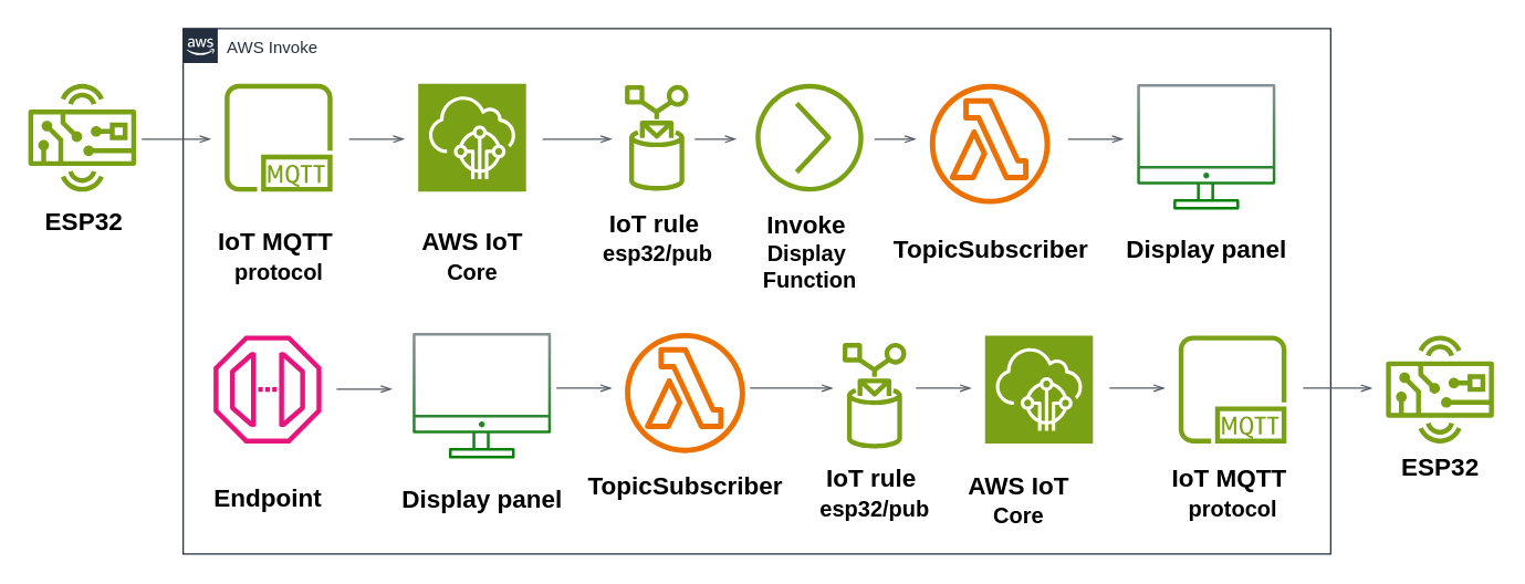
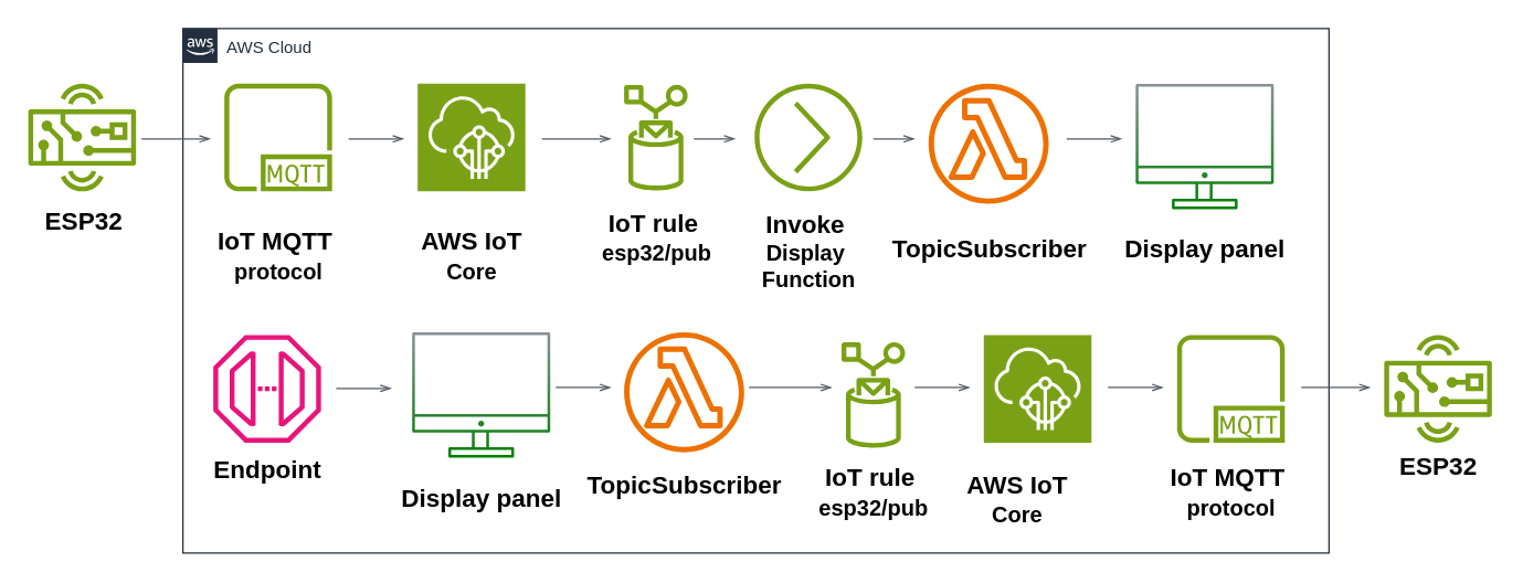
  <mxCell id="0" />
  <mxCell id="1" parent="0" />
  <mxCell id="2" value="" style="sketch=0;outlineConnect=0;fontColor=#232F3E;gradientColor=none;fillColor=#7AA116;strokeColor=none;dashed=0;verticalLabelPosition=bottom;verticalAlign=top;align=center;html=1;fontSize=12;fontStyle=0;aspect=fixed;pointerEvents=1;shape=mxgraph.aws4.hardware_board;" vertex="1" parent="1"><mxGeometry x="20" y="60" width="78" height="78" as="geometry" /></mxCell>
  <mxCell id="3" value="" style="sketch=0;outlineConnect=0;fontColor=#232F3E;gradientColor=none;fillColor=#7AA116;strokeColor=none;dashed=0;verticalLabelPosition=bottom;verticalAlign=top;align=center;html=1;fontSize=12;fontStyle=0;aspect=fixed;pointerEvents=1;shape=mxgraph.aws4.hardware_board;" vertex="1" parent="1"><mxGeometry x="1002" y="242" width="78" height="78" as="geometry" /></mxCell>
  <mxCell id="4" value="&lt;font style=&quot;font-size: 18px;&quot;&gt;&lt;b&gt;ESP32&lt;/b&gt;&lt;/font&gt;" style="text;html=1;align=center;verticalAlign=middle;resizable=0;points=[];autosize=1;strokeColor=none;fillColor=none;" vertex="1" parent="1"><mxGeometry x="20" y="140" width="80" height="40" as="geometry" /></mxCell>
  <mxCell id="5" value="&lt;font style=&quot;font-size: 18px;&quot;&gt;&lt;b&gt;ESP32&lt;/b&gt;&lt;/font&gt;" style="text;html=1;align=center;verticalAlign=middle;resizable=0;points=[];autosize=1;strokeColor=none;fillColor=none;" vertex="1" parent="1"><mxGeometry x="1001" y="318" width="80" height="40" as="geometry" /></mxCell>
  <mxCell id="6" value="" style="sketch=0;outlineConnect=0;fontColor=#232F3E;gradientColor=none;fillColor=#7AA116;strokeColor=none;dashed=0;verticalLabelPosition=bottom;verticalAlign=top;align=center;html=1;fontSize=12;fontStyle=0;aspect=fixed;pointerEvents=1;shape=mxgraph.aws4.mqtt_protocol;" vertex="1" parent="1"><mxGeometry x="162" y="60" width="78" height="78" as="geometry" /></mxCell>
  <mxCell id="7" value="" style="sketch=0;points=[[0,0,0],[0.25,0,0],[0.5,0,0],[0.75,0,0],[1,0,0],[0,1,0],[0.25,1,0],[0.5,1,0],[0.75,1,0],[1,1,0],[0,0.25,0],[0,0.5,0],[0,0.75,0],[1,0.25,0],[1,0.5,0],[1,0.75,0]];outlineConnect=0;fontColor=#232F3E;fillColor=#7AA116;strokeColor=#ffffff;dashed=0;verticalLabelPosition=bottom;verticalAlign=top;align=center;html=1;fontSize=12;fontStyle=0;aspect=fixed;shape=mxgraph.aws4.resourceIcon;resIcon=mxgraph.aws4.iot_core;" vertex="1" parent="1"><mxGeometry x="302" y="60" width="78" height="78" as="geometry" /></mxCell>
  <mxCell id="8" value="" style="sketch=0;outlineConnect=0;fontColor=#232F3E;gradientColor=none;fillColor=#7AA116;strokeColor=none;dashed=0;verticalLabelPosition=bottom;verticalAlign=top;align=center;html=1;fontSize=12;fontStyle=0;aspect=fixed;pointerEvents=1;shape=mxgraph.aws4.rule;" vertex="1" parent="1"><mxGeometry x="451.5" y="60" width="46" height="78" as="geometry" /></mxCell>
  <mxCell id="9" value="" style="sketch=0;outlineConnect=0;fontColor=#232F3E;gradientColor=none;fillColor=#7AA116;strokeColor=none;dashed=0;verticalLabelPosition=bottom;verticalAlign=top;align=center;html=1;fontSize=12;fontStyle=0;aspect=fixed;pointerEvents=1;shape=mxgraph.aws4.action;" vertex="1" parent="1"><mxGeometry x="546" y="60" width="78" height="78" as="geometry" /></mxCell>
  <mxCell id="10" value="" style="sketch=0;outlineConnect=0;fontColor=#232F3E;gradientColor=none;fillColor=#ED7100;strokeColor=none;dashed=0;verticalLabelPosition=bottom;verticalAlign=top;align=center;html=1;fontSize=12;fontStyle=0;aspect=fixed;pointerEvents=1;shape=mxgraph.aws4.lambda_function;" vertex="1" parent="1"><mxGeometry x="672" y="60" width="87" height="87" as="geometry" /></mxCell>
  <mxCell id="11" value="" style="sketch=0;outlineConnect=0;gradientColor=green;fontColor=#545B64;strokeColor=green;fillColor=#879196;dashed=0;verticalLabelPosition=bottom;verticalAlign=top;align=center;html=1;fontSize=12;fontStyle=0;aspect=fixed;shape=mxgraph.aws4.illustration_desktop;pointerEvents=1" vertex="1" parent="1"><mxGeometry x="822" y="60" width="100" height="91" as="geometry" /></mxCell>
  <mxCell id="12" value="" style="sketch=0;outlineConnect=0;gradientColor=green;fontColor=#545B64;strokeColor=green;fillColor=#879196;dashed=0;verticalLabelPosition=bottom;verticalAlign=top;align=center;html=1;fontSize=12;fontStyle=0;aspect=fixed;shape=mxgraph.aws4.illustration_desktop;pointerEvents=1" vertex="1" parent="1"><mxGeometry x="298" y="240" width="100" height="91" as="geometry" /></mxCell>
  <mxCell id="13" value="" style="sketch=0;outlineConnect=0;fontColor=#232F3E;gradientColor=none;fillColor=#7AA116;strokeColor=none;dashed=0;verticalLabelPosition=bottom;verticalAlign=top;align=center;html=1;fontSize=12;fontStyle=0;aspect=fixed;pointerEvents=1;shape=mxgraph.aws4.rule;" vertex="1" parent="1"><mxGeometry x="609" y="246.5" width="46" height="78" as="geometry" /></mxCell>
  <mxCell id="14" value="&lt;font style=&quot;font-size: 18px;&quot;&gt;&lt;b&gt;IoT MQTT&amp;nbsp;&lt;/b&gt;&lt;/font&gt;&lt;div&gt;&lt;font size=&quot;3&quot; style=&quot;&quot;&gt;&lt;b&gt;protocol&lt;/b&gt;&lt;/font&gt;&lt;/div&gt;" style="text;html=1;align=center;verticalAlign=middle;resizable=0;points=[];autosize=1;strokeColor=none;fillColor=none;" vertex="1" parent="1"><mxGeometry x="146" y="160" width="110" height="50" as="geometry" /></mxCell>
  <mxCell id="15" value="&lt;font style=&quot;font-size: 18px;&quot;&gt;&lt;b&gt;AWS IoT&lt;/b&gt;&lt;/font&gt;&lt;div&gt;&lt;font size=&quot;3&quot; style=&quot;&quot;&gt;&lt;b&gt;Core&lt;/b&gt;&lt;/font&gt;&lt;/div&gt;" style="text;html=1;align=center;verticalAlign=middle;resizable=0;points=[];autosize=1;strokeColor=none;fillColor=none;" vertex="1" parent="1"><mxGeometry x="291" y="160" width="100" height="50" as="geometry" /></mxCell>
  <mxCell id="16" value="&lt;font style=&quot;font-size: 18px;&quot;&gt;&lt;b&gt;Invoke&amp;nbsp;&lt;/b&gt;&lt;/font&gt;&lt;div&gt;&lt;font size=&quot;3&quot; style=&quot;&quot;&gt;&lt;b&gt;Display&amp;nbsp;&lt;/b&gt;&lt;/font&gt;&lt;/div&gt;&lt;div&gt;&lt;font size=&quot;3&quot; style=&quot;&quot;&gt;&lt;b&gt;Function&lt;/b&gt;&lt;/font&gt;&lt;/div&gt;" style="text;html=1;align=center;verticalAlign=middle;resizable=0;points=[];autosize=1;strokeColor=none;fillColor=none;" vertex="1" parent="1"><mxGeometry x="540" y="147" width="90" height="70" as="geometry" /></mxCell>
  <mxCell id="17" value="&lt;font style=&quot;font-size: 18px;&quot;&gt;&lt;b&gt;Display panel&lt;/b&gt;&lt;/font&gt;" style="text;html=1;align=center;verticalAlign=middle;resizable=0;points=[];autosize=1;strokeColor=none;fillColor=none;" vertex="1" parent="1"><mxGeometry x="802" y="160" width="140" height="40" as="geometry" /></mxCell>
  <mxCell id="18" value="&lt;font style=&quot;font-size: 18px;&quot;&gt;&lt;b&gt;IoT rule&amp;nbsp;&lt;/b&gt;&lt;/font&gt;&lt;div&gt;&lt;font size=&quot;3&quot; style=&quot;&quot;&gt;&lt;b&gt;esp32/pub&lt;/b&gt;&lt;/font&gt;&lt;/div&gt;" style="text;html=1;align=center;verticalAlign=middle;resizable=0;points=[];autosize=1;strokeColor=none;fillColor=none;" vertex="1" parent="1"><mxGeometry x="424.5" y="147" width="100" height="50" as="geometry" /></mxCell>
  <mxCell id="19" value="&lt;font style=&quot;font-size: 18px;&quot;&gt;&lt;b&gt;TopicSubscriber&lt;/b&gt;&lt;/font&gt;" style="text;html=1;align=center;verticalAlign=middle;resizable=0;points=[];autosize=1;strokeColor=none;fillColor=none;" vertex="1" parent="1"><mxGeometry x="635.5" y="160" width="160" height="40" as="geometry" /></mxCell>
  <mxCell id="20" value="" style="sketch=0;outlineConnect=0;fontColor=#232F3E;gradientColor=none;fillColor=#ED7100;strokeColor=none;dashed=0;verticalLabelPosition=bottom;verticalAlign=top;align=center;html=1;fontSize=12;fontStyle=0;aspect=fixed;pointerEvents=1;shape=mxgraph.aws4.lambda_function;" vertex="1" parent="1"><mxGeometry x="451.5" y="240" width="87" height="87" as="geometry" /></mxCell>
  <mxCell id="21" value="&lt;font style=&quot;font-size: 18px;&quot;&gt;&lt;b&gt;Display panel&lt;/b&gt;&lt;/font&gt;" style="text;html=1;align=center;verticalAlign=middle;resizable=0;points=[];autosize=1;strokeColor=none;fillColor=none;" vertex="1" parent="1"><mxGeometry x="278" y="341" width="140" height="40" as="geometry" /></mxCell>
  <mxCell id="22" value="&lt;font style=&quot;font-size: 18px;&quot;&gt;&lt;b&gt;TopicSubscriber&lt;/b&gt;&lt;/font&gt;" style="text;html=1;align=center;verticalAlign=middle;resizable=0;points=[];autosize=1;strokeColor=none;fillColor=none;" vertex="1" parent="1"><mxGeometry x="415" y="331" width="160" height="40" as="geometry" /></mxCell>
  <mxCell id="23" value="&lt;font style=&quot;font-size: 18px;&quot;&gt;&lt;b&gt;IoT rule&amp;nbsp;&lt;/b&gt;&lt;/font&gt;&lt;div&gt;&lt;font size=&quot;3&quot; style=&quot;&quot;&gt;&lt;b&gt;esp32/pub&lt;/b&gt;&lt;/font&gt;&lt;/div&gt;" style="text;html=1;align=center;verticalAlign=middle;resizable=0;points=[];autosize=1;strokeColor=none;fillColor=none;" vertex="1" parent="1"><mxGeometry x="582" y="331" width="100" height="50" as="geometry" /></mxCell>
  <mxCell id="24" value="&lt;font style=&quot;font-size: 18px;&quot;&gt;&lt;b&gt;AWS IoT&lt;/b&gt;&lt;/font&gt;&lt;div&gt;&lt;font size=&quot;3&quot; style=&quot;&quot;&gt;&lt;b&gt;Core&lt;/b&gt;&lt;/font&gt;&lt;/div&gt;" style="text;html=1;align=center;verticalAlign=middle;resizable=0;points=[];autosize=1;strokeColor=none;fillColor=none;" vertex="1" parent="1"><mxGeometry x="686" y="336" width="100" height="50" as="geometry" /></mxCell>
- <mxCell id="25" value="AWS Invoke" style="points=[[0,0],[0.25,0],[0.5,0],[0.75,0],[1,0],[1,0.25],[1,0.5],[1,0.75],[1,1],[0.75,1],[0.5,1],[0.25,1],[0,1],[0,0.75],[0,0.5],[0,0.25]];outlineConnect=0;gradientColor=none;html=1;whiteSpace=wrap;fontSize=12;fontStyle=0;container=1;pointerEvents=0;collapsible=0;recursiveResize=0;shape=mxgraph.aws4.group;grIcon=mxgraph.aws4.group_aws_cloud_alt;strokeColor=#232F3E;fillColor=none;verticalAlign=top;align=left;spacingLeft=30;fontColor=#232F3E;dashed=0;" vertex="1" parent="1"><mxGeometry y="20" width="830" height="380" as="geometry" x="132" /></mxCell>
+ <mxCell id="25" value="AWS Cloud" style="points=[[0,0],[0.25,0],[0.5,0],[0.75,0],[1,0],[1,0.25],[1,0.5],[1,0.75],[1,1],[0.75,1],[0.5,1],[0.25,1],[0,1],[0,0.75],[0,0.5],[0,0.25]];outlineConnect=0;gradientColor=none;html=1;whiteSpace=wrap;fontSize=12;fontStyle=0;container=1;pointerEvents=0;collapsible=0;recursiveResize=0;shape=mxgraph.aws4.group;grIcon=mxgraph.aws4.group_aws_cloud_alt;strokeColor=#232F3E;fillColor=none;verticalAlign=top;align=left;spacingLeft=30;fontColor=#232F3E;dashed=0;" vertex="1" parent="1"><mxGeometry y="20" width="830" height="380" as="geometry" x="132" /></mxCell>
  <mxCell id="26" value="" style="edgeStyle=orthogonalEdgeStyle;html=1;endArrow=openThin;elbow=vertical;startArrow=none;endFill=0;strokeColor=#545B64;rounded=0;" edge="1" parent="25"><mxGeometry width="100" relative="1" as="geometry"><mxPoint x="120" y="80" as="sourcePoint" /><mxPoint x="160" y="80" as="targetPoint" /><Array as="points"><mxPoint x="150" y="80" /><mxPoint x="150" y="80" /></Array></mxGeometry></mxCell>
  <mxCell id="27" value="" style="edgeStyle=orthogonalEdgeStyle;html=1;endArrow=openThin;elbow=vertical;startArrow=none;endFill=0;strokeColor=#545B64;rounded=0;" edge="1" parent="25"><mxGeometry width="100" relative="1" as="geometry"><mxPoint x="260" y="80" as="sourcePoint" /><mxPoint x="310" y="80" as="targetPoint" /></mxGeometry></mxCell>
  <mxCell id="28" value="" style="edgeStyle=orthogonalEdgeStyle;html=1;endArrow=openThin;elbow=vertical;startArrow=none;endFill=0;strokeColor=#545B64;rounded=0;" edge="1" parent="25"><mxGeometry width="100" relative="1" as="geometry"><mxPoint x="370" y="80" as="sourcePoint" /><mxPoint x="400" y="80" as="targetPoint" /></mxGeometry></mxCell>
  <mxCell id="29" value="" style="edgeStyle=orthogonalEdgeStyle;html=1;endArrow=openThin;elbow=vertical;startArrow=none;endFill=0;strokeColor=#545B64;rounded=0;" edge="1" parent="25"><mxGeometry width="100" relative="1" as="geometry"><mxPoint x="500" y="80" as="sourcePoint" /><mxPoint x="530" y="80" as="targetPoint" /><Array as="points"><mxPoint x="510" y="80" /><mxPoint x="510" y="80" /></Array></mxGeometry></mxCell>
  <mxCell id="30" value="" style="edgeStyle=orthogonalEdgeStyle;html=1;endArrow=openThin;elbow=vertical;startArrow=none;endFill=0;strokeColor=#545B64;rounded=0;" edge="1" parent="25"><mxGeometry width="100" relative="1" as="geometry"><mxPoint x="640" y="80" as="sourcePoint" /><mxPoint x="680" y="80" as="targetPoint" /></mxGeometry></mxCell>
  <mxCell id="31" value="" style="edgeStyle=orthogonalEdgeStyle;html=1;endArrow=openThin;elbow=vertical;startArrow=none;endFill=0;strokeColor=#545B64;rounded=0;" edge="1" parent="25"><mxGeometry width="100" relative="1" as="geometry"><mxPoint x="111" y="260.71" as="sourcePoint" /><mxPoint x="151" y="260.71" as="targetPoint" /></mxGeometry></mxCell>
  <mxCell id="32" value="" style="edgeStyle=orthogonalEdgeStyle;html=1;endArrow=openThin;elbow=vertical;startArrow=none;endFill=0;strokeColor=#545B64;rounded=0;" edge="1" parent="25"><mxGeometry width="100" relative="1" as="geometry"><mxPoint x="270" y="260" as="sourcePoint" /><mxPoint x="310" y="260" as="targetPoint" /></mxGeometry></mxCell>
  <mxCell id="33" value="" style="edgeStyle=orthogonalEdgeStyle;html=1;endArrow=openThin;elbow=vertical;startArrow=none;endFill=0;strokeColor=#545B64;rounded=0;" edge="1" parent="25"><mxGeometry width="100" relative="1" as="geometry"><mxPoint x="410" y="260" as="sourcePoint" /><mxPoint x="470" y="260" as="targetPoint" /></mxGeometry></mxCell>
  <mxCell id="34" value="" style="sketch=0;points=[[0,0,0],[0.25,0,0],[0.5,0,0],[0.75,0,0],[1,0,0],[0,1,0],[0.25,1,0],[0.5,1,0],[0.75,1,0],[1,1,0],[0,0.25,0],[0,0.5,0],[0,0.75,0],[1,0.25,0],[1,0.5,0],[1,0.75,0]];outlineConnect=0;fontColor=#232F3E;fillColor=#7AA116;strokeColor=#ffffff;dashed=0;verticalLabelPosition=bottom;verticalAlign=top;align=center;html=1;fontSize=12;fontStyle=0;aspect=fixed;shape=mxgraph.aws4.resourceIcon;resIcon=mxgraph.aws4.iot_core;" vertex="1" parent="25"><mxGeometry x="580" y="222" width="78" height="78" as="geometry" /></mxCell>
  <mxCell id="35" value="" style="sketch=0;outlineConnect=0;fontColor=#232F3E;gradientColor=none;fillColor=#7AA116;strokeColor=none;dashed=0;verticalLabelPosition=bottom;verticalAlign=top;align=center;html=1;fontSize=12;fontStyle=0;aspect=fixed;pointerEvents=1;shape=mxgraph.aws4.mqtt_protocol;" vertex="1" parent="25"><mxGeometry x="720" y="222" width="78" height="78" as="geometry" /></mxCell>
  <mxCell id="36" value="&lt;font style=&quot;font-size: 18px;&quot;&gt;&lt;b&gt;IoT MQTT&amp;nbsp;&lt;/b&gt;&lt;/font&gt;&lt;div&gt;&lt;font size=&quot;3&quot; style=&quot;&quot;&gt;&lt;b&gt;protocol&lt;/b&gt;&lt;/font&gt;&lt;/div&gt;" style="text;html=1;align=center;verticalAlign=middle;resizable=0;points=[];autosize=1;strokeColor=none;fillColor=none;" vertex="1" parent="25"><mxGeometry x="704" y="311" width="110" height="50" as="geometry" /></mxCell>
  <mxCell id="37" value="" style="edgeStyle=orthogonalEdgeStyle;html=1;endArrow=openThin;elbow=vertical;startArrow=none;endFill=0;strokeColor=#545B64;rounded=0;" edge="1" parent="25"><mxGeometry width="100" relative="1" as="geometry"><mxPoint x="530" y="260" as="sourcePoint" /><mxPoint x="570" y="260" as="targetPoint" /></mxGeometry></mxCell>
  <mxCell id="38" value="" style="edgeStyle=orthogonalEdgeStyle;html=1;endArrow=openThin;elbow=vertical;startArrow=none;endFill=0;strokeColor=#545B64;rounded=0;" edge="1" parent="25"><mxGeometry width="100" relative="1" as="geometry"><mxPoint x="670" y="260" as="sourcePoint" /><mxPoint x="710" y="260" as="targetPoint" /></mxGeometry></mxCell>
  <mxCell id="39" value="" style="edgeStyle=orthogonalEdgeStyle;html=1;endArrow=openThin;elbow=vertical;startArrow=none;endFill=0;strokeColor=#545B64;rounded=0;" edge="1" parent="25"><mxGeometry width="100" relative="1" as="geometry"><mxPoint x="810" y="260" as="sourcePoint" /><mxPoint x="860" y="260" as="targetPoint" /></mxGeometry></mxCell>
  <mxCell id="40" value="" style="sketch=0;outlineConnect=0;fontColor=#232F3E;gradientColor=none;fillColor=#E7157B;strokeColor=none;dashed=0;verticalLabelPosition=bottom;verticalAlign=top;align=center;html=1;fontSize=12;fontStyle=0;aspect=fixed;pointerEvents=1;shape=mxgraph.aws4.endpoint;" vertex="1" parent="25"><mxGeometry x="22" y="222" width="78" height="78" as="geometry" /></mxCell>
- <mxCell id="41" value="&lt;font style=&quot;font-size: 18px;&quot;&gt;&lt;b&gt;Endpoint&lt;/b&gt;&lt;/font&gt;" style="text;html=1;align=center;verticalAlign=middle;resizable=0;points=[];autosize=1;strokeColor=none;fillColor=none;" vertex="1" parent="25"><mxGeometry x="11" y="320" width="100" height="40" as="geometry" /></mxCell>
+ <mxCell id="41" value="&lt;font style=&quot;font-size: 18px;&quot;&gt;&lt;b&gt;Endpoint&lt;/b&gt;&lt;/font&gt;" style="text;html=1;align=center;verticalAlign=middle;resizable=0;points=[];autosize=1;strokeColor=none;fillColor=none;" vertex="1" parent="25"><mxGeometry x="11" y="300" width="100" height="40" as="geometry" /></mxCell>
  <mxCell id="42" value="" style="edgeStyle=orthogonalEdgeStyle;html=1;endArrow=openThin;elbow=vertical;startArrow=none;endFill=0;strokeColor=#545B64;rounded=0;" edge="1" parent="1"><mxGeometry width="100" relative="1" as="geometry"><mxPoint x="102" y="100" as="sourcePoint" /><mxPoint x="152" y="100" as="targetPoint" /></mxGeometry></mxCell>
